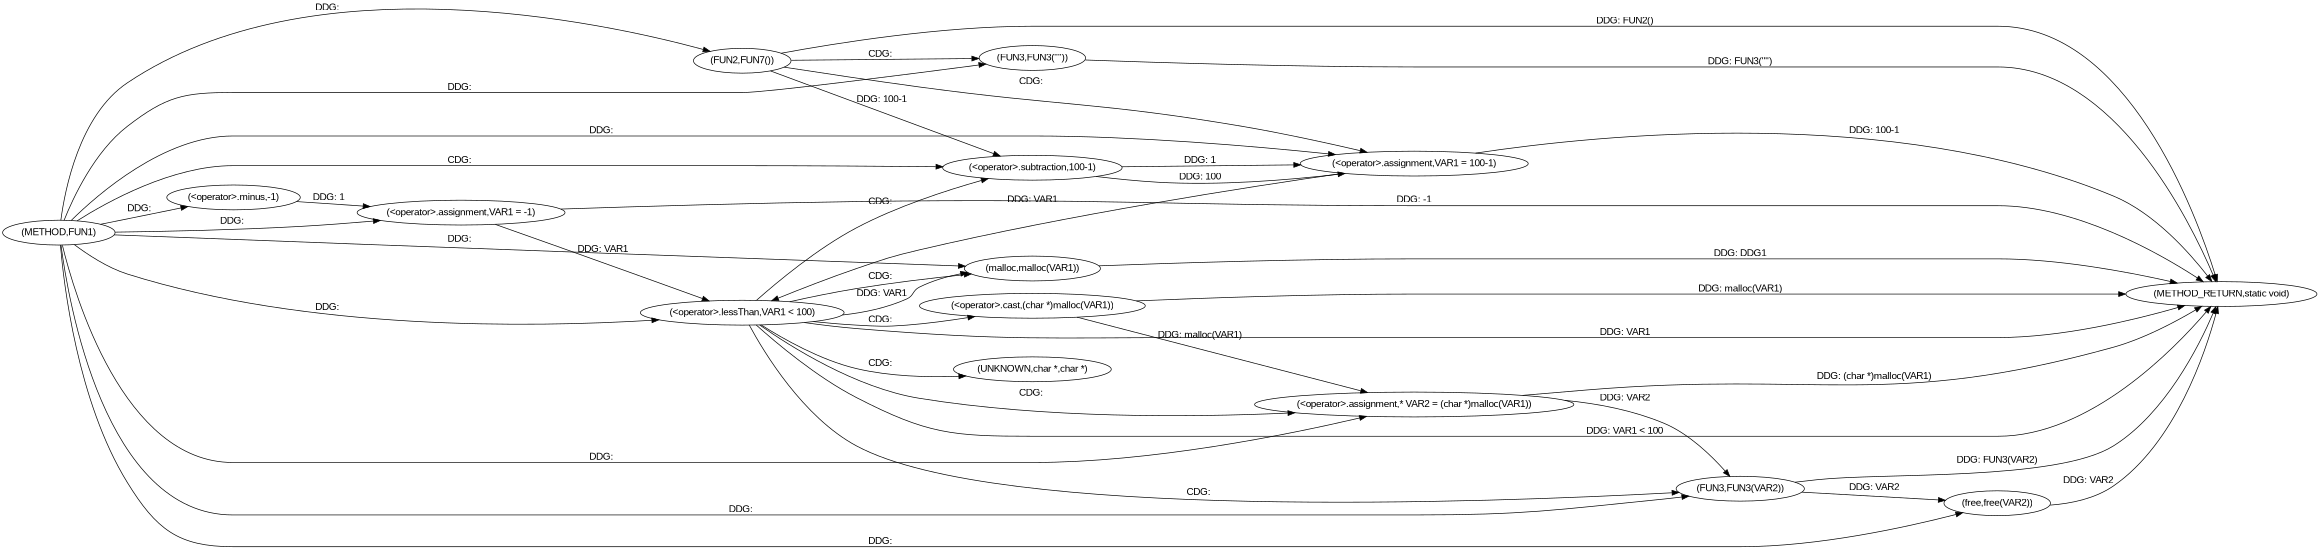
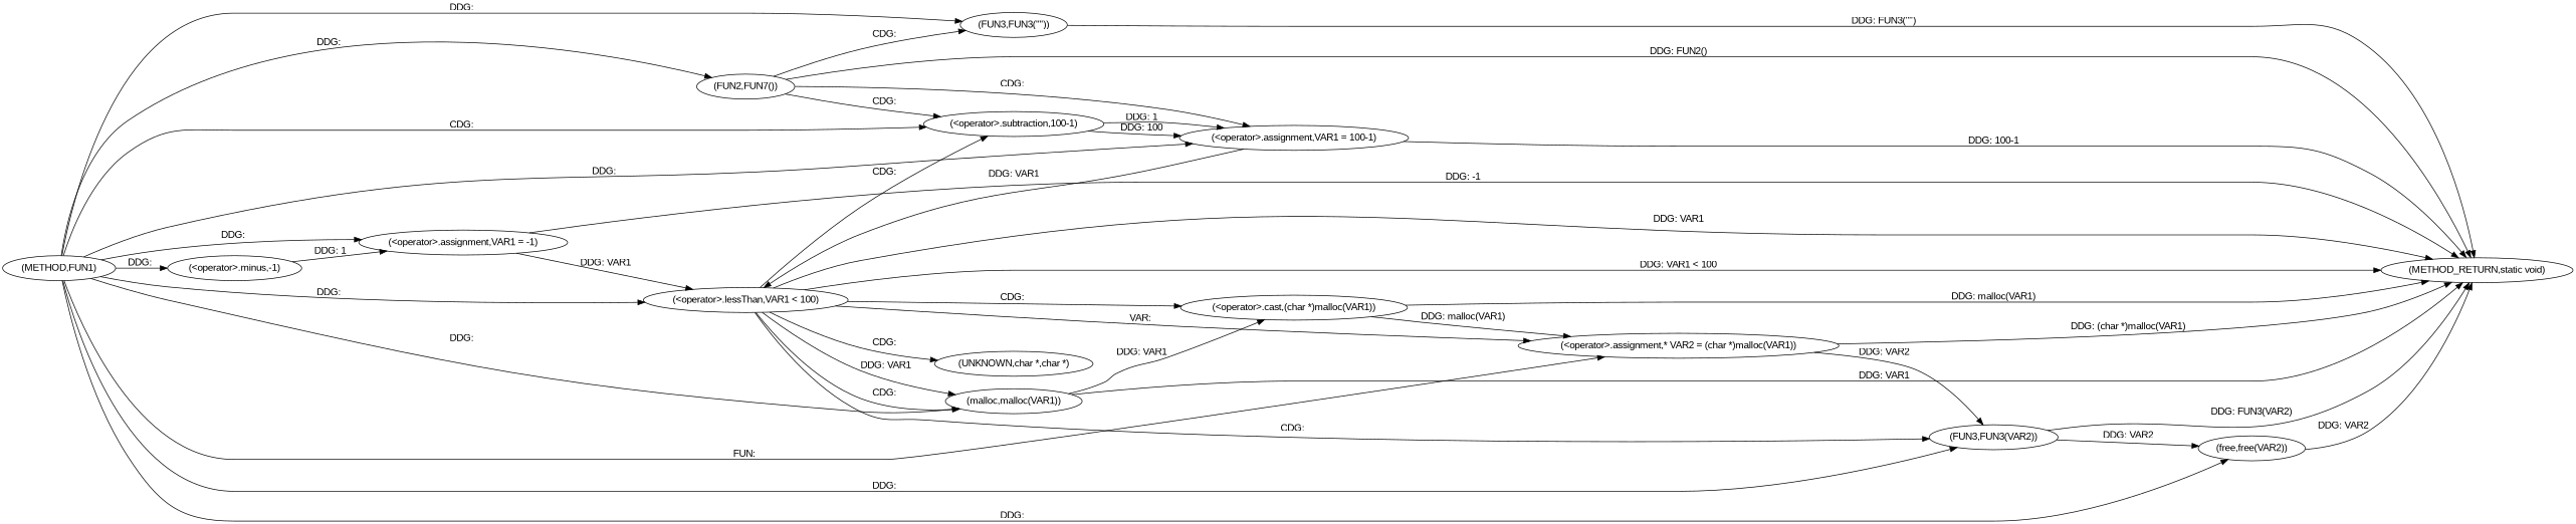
  digraph {
    fontname="Liberation Sans"
    rankdir=LR
    node [fontname="Liberation Sans"]
    edge [fontname="Liberation Sans"]
    n1 [label="(METHOD,FUN1)"]
    n2 [label="(<operator>.assignment,VAR1 = -1)"]
    n3 [label="(<operator>.minus,-1)"]
    n4 [label="(FUN2,FUN7())"]
    n5 [label="(FUN3,FUN3(\"\"))"]
    n6 [label="(<operator>.assignment,VAR1 = 100-1)"]
    n7 [label="(<operator>.subtraction,100-1)"]
    n8 [label="(<operator>.lessThan,VAR1 < 100)"]
    n9 [label="(<operator>.assignment,* VAR2 = (char *)malloc(VAR1))"]
    n10 [label="(malloc,malloc(VAR1))"]
    n11 [label="(FUN3,FUN3(VAR2))"]
    n12 [label="(free,free(VAR2))"]
    n13 [label="(METHOD_RETURN,static void)"]
    n14 [label="(<operator>.cast,(char *)malloc(VAR1))"]
    n15 [label="(UNKNOWN,char *,char *)"]
    n1 -> n2 [label="DDG: "]
    n1 -> n3 [label="DDG: "]
    n1 -> n4 [label="DDG: "]
    n1 -> n5 [label="DDG: "]
    n1 -> n6 [label="DDG: "]
    n1 -> n7 [label="CDG: "]
    n1 -> n8 [label="DDG: "]
-   n1 -> n9 [label="DDG: "]
+   n1 -> n9 [label="FUN: "]
    n1 -> n10 [label="DDG: "]
    n1 -> n11 [label="DDG: "]
    n1 -> n12 [label="DDG: "]
    n2 -> n8 [label="DDG: VAR1"]
    n2 -> n13 [label="DDG: -1"]
    n3 -> n2 [label="DDG: 1"]
    n4 -> n5 [label="CDG: "]
    n4 -> n6 [label="CDG: "]
-   n4 -> n7 [label="DDG: 100-1"]
+   n4 -> n7 [label="CDG: "]
    n4 -> n13 [label="DDG: FUN2()"]
    n5 -> n13 [label="DDG: FUN3(\"\")"]
    n6 -> n8 [label="DDG: VAR1"]
    n6 -> n13 [label="DDG: 100-1"]
    n7 -> n6 [label="DDG: 100"]
    n7 -> n6 [label="DDG: 1"]
    n8 -> n7 [label="CDG: "]
-   n8 -> n9 [label="CDG: "]
+   n8 -> n9 [label="VAR: "]
    n8 -> n10 [label="DDG: VAR1"]
    n8 -> n10 [label="CDG: "]
    n8 -> n11 [label="CDG: "]
    n8 -> n13 [label="DDG: VAR1"]
    n8 -> n13 [label="DDG: VAR1 < 100"]
    n8 -> n14 [label="CDG: "]
    n8 -> n15 [label="CDG: "]
    n9 -> n11 [label="DDG: VAR2"]
    n9 -> n13 [label="DDG: (char *)malloc(VAR1)"]
-   n10 -> n13 [label="DDG: DDG1"]
+   n10 -> n13 [label="DDG: VAR1"]
+   n10 -> n14 [label="DDG: VAR1"]
    n11 -> n12 [label="DDG: VAR2"]
    n11 -> n13 [label="DDG: FUN3(VAR2)"]
    n12 -> n13 [label="DDG: VAR2"]
    n14 -> n9 [label="DDG: malloc(VAR1)"]
    n14 -> n13 [label="DDG: malloc(VAR1)"]
  }
